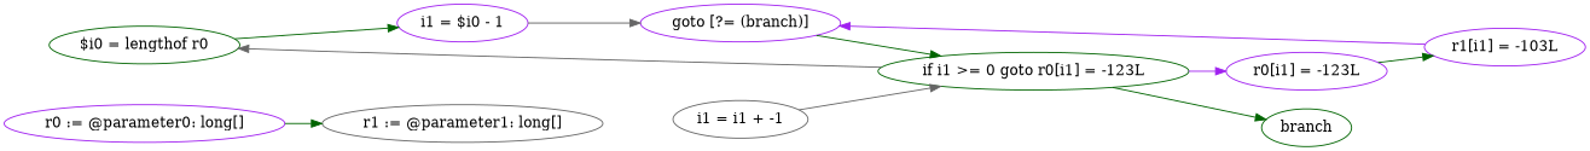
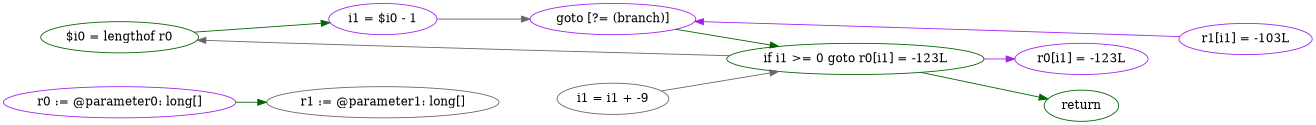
  digraph {
    rankdir=LR
    node [color=purple]
    edge [color=darkgreen]
    "r1 := @parameter1: long[]" [color=gray40]
    "r0 := @parameter0: long[]"
    "$i0 = lengthof r0" [color=darkgreen]
    "i1 = $i0 - 1"
    "goto [?= (branch)]"
    "if i1 >= 0 goto r0[i1] = -123L" [color=darkgreen]
    "r0[i1] = -123L"
-   return [color=darkgreen label=branch]
+   return [color=darkgreen]
    "r1[i1] = -103L"
-   "i1 = i1 + -1" [color=gray40]
+   "i1 = i1 + -1" [color=gray40 label="i1 = i1 + -9"]
    "r0 := @parameter0: long[]" -> "r1 := @parameter1: long[]"
    "$i0 = lengthof r0" -> "i1 = $i0 - 1"
    "i1 = $i0 - 1" -> "goto [?= (branch)]" [color=gray40]
    "goto [?= (branch)]" -> "if i1 >= 0 goto r0[i1] = -123L"
    "if i1 >= 0 goto r0[i1] = -123L" -> "$i0 = lengthof r0" [color=gray40]
    "if i1 >= 0 goto r0[i1] = -123L" -> "r0[i1] = -123L" [color=purple]
    "if i1 >= 0 goto r0[i1] = -123L" -> return
-   "r0[i1] = -123L" -> "r1[i1] = -103L"
    "r1[i1] = -103L" -> "goto [?= (branch)]" [color=purple]
    "i1 = i1 + -1" -> "if i1 >= 0 goto r0[i1] = -123L" [color=gray40]
  }
